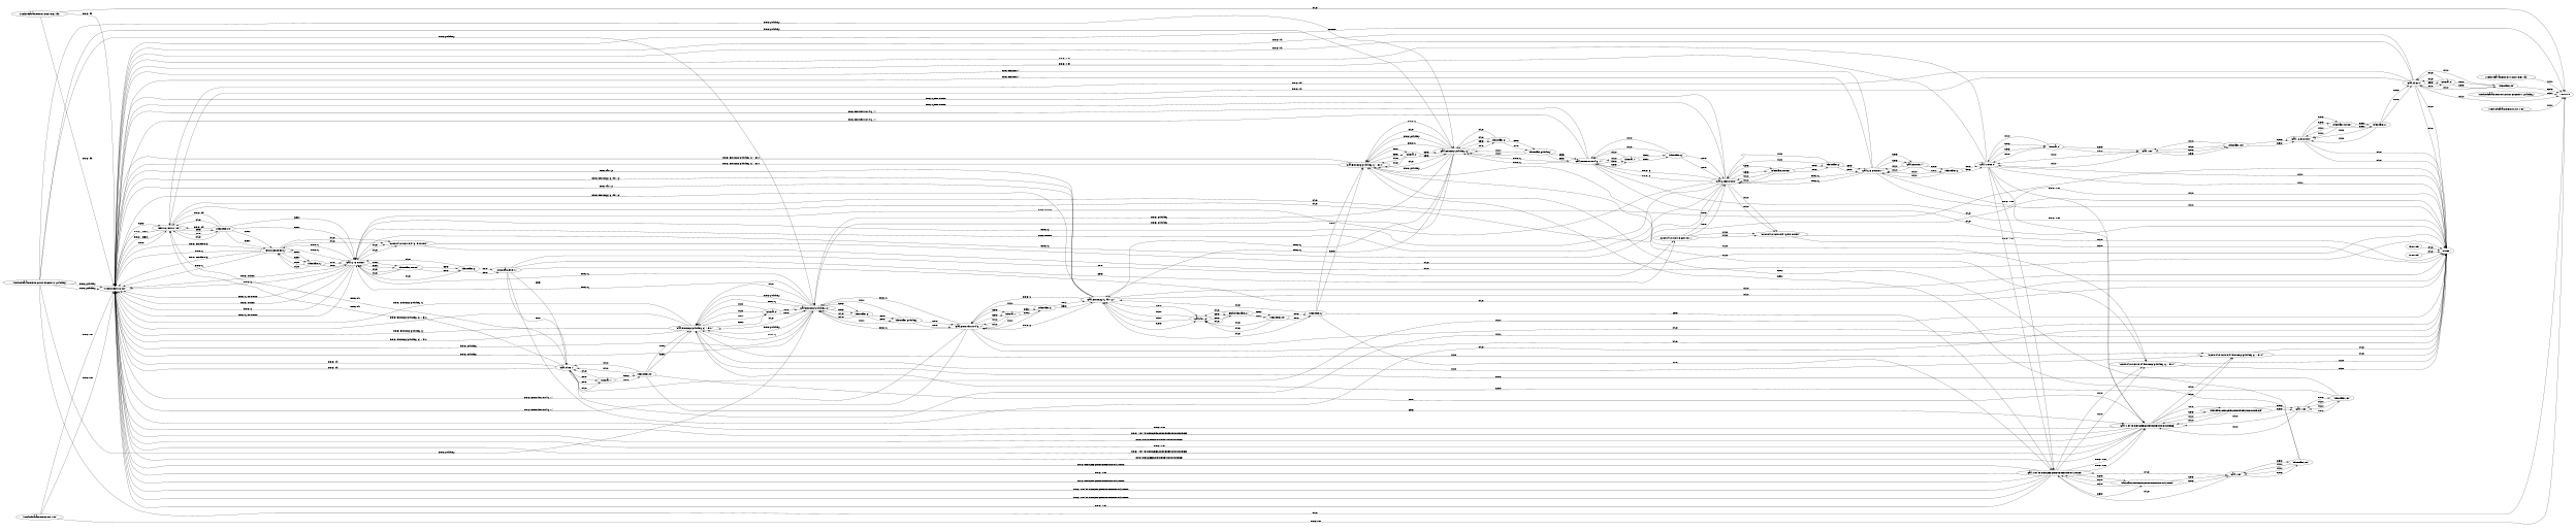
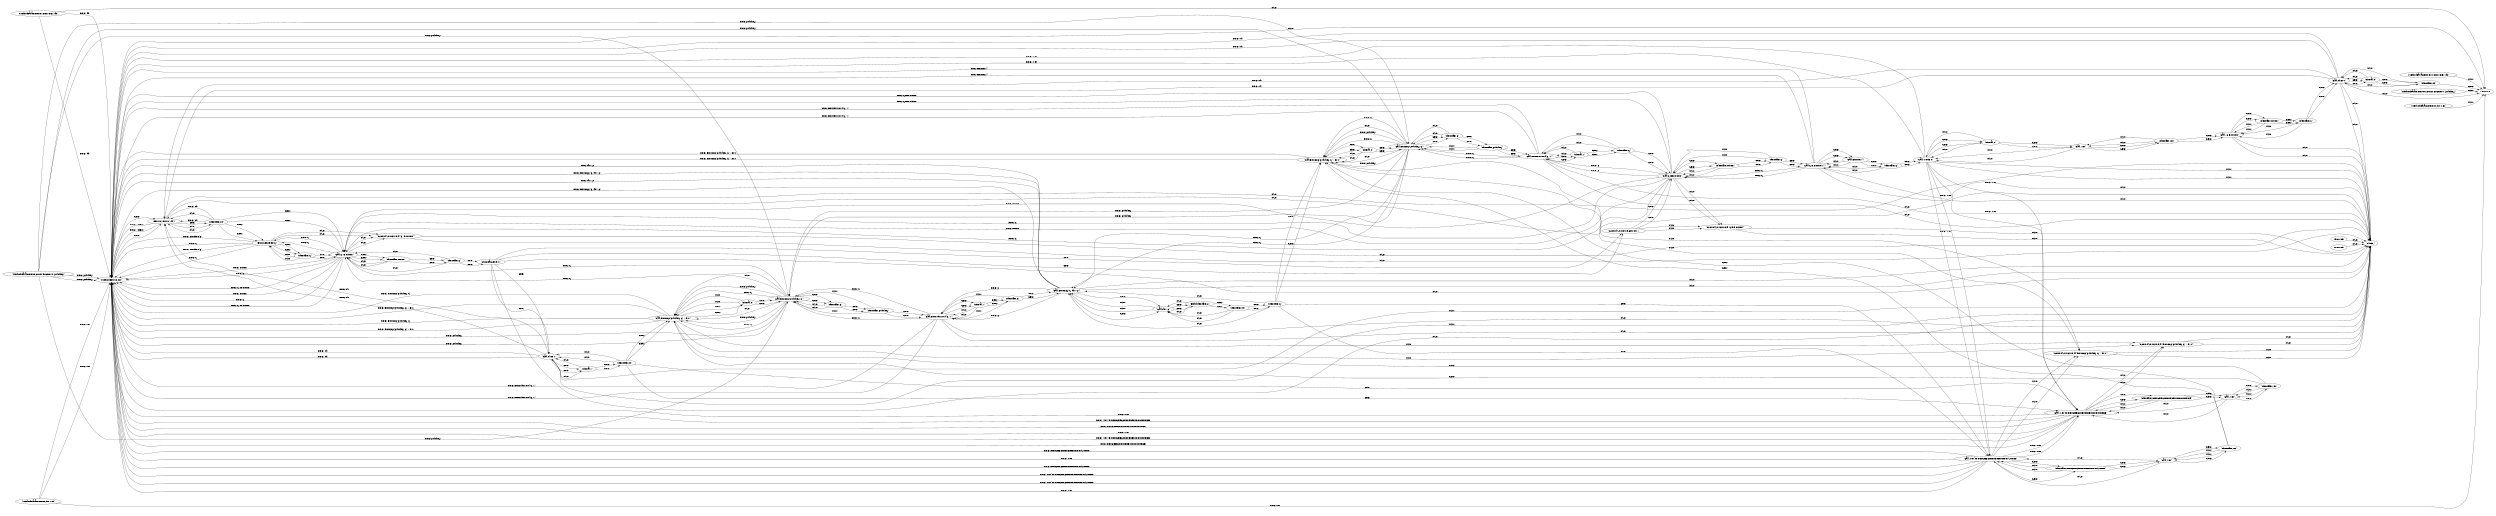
  digraph {
    rankdir=LR
    n1 [label="(MethodReturn,int)"]
    n2 [label="(Return,return (ok);)"]
    1000100
    n4 [label="(Block,)"]
    n5 [label="(Identifier,ok)"]
    n6 [label="(MethodParameterIn,const DH *dh)"]
    n7 [label="(MethodParameterOut,const DH *dh)"]
    n8 [label="(MethodParameterIn,const BIGNUM *pub_key)"]
    n9 [label="(Call,BN_cmp(pub_key, q))"]
    n10 [label="(Call,BN_cmp(pub_key, q))"]
    n11 [label="(Identifier,q)"]
    n12 [label="(Call,BN_cmp(pub_key, q) <= 0)"]
    n13 [label="(Call,BN_copy(q, dh->p))"]
    n14 [label="(Identifier,q)"]
    n15 [label="(Call,BN_cmp(pub_key, q) >= 0)"]
    n16 [label="(Call,q != NULL)"]
    n17 [label="(MethodParameterOut,const BIGNUM *pub_key)"]
    n18 [label="(MethodParameterIn,int *ret)"]
    n19 [label="(MethodParameterOut,int *ret)"]
    n20 [label="(Identifier,q)"]
    n21 [label="(Call,BN_set_word(q, 1))"]
    n22 [label="(Call,q == NULL)"]
    n23 [label="(Literal,1)"]
    n24 [label="(Identifier,NULL)"]
    n25 [label="(ControlStructure,if (q == NULL))"]
    n26 [label="(Identifier,pub_key)"]
    n27 [label="(Literal,0)"]
    n28 [label="(ControlStructure,if (BN_cmp(pub_key, q) <= 0))"]
    n29 [label="(Call,dh->p)"]
    n30 [label="(Call,BN_sub_word(q, 1))"]
    n31 [label="(Identifier,ret)"]
    n32 [label="(Call,*ret)"]
    n33 [label="(Call,*ret |= DH_CHECK_PUBKEY_TOO_SMALL)"]
    n34 [label="(Identifier,DH_CHECK_PUBKEY_TOO_SMALL)"]
    n35 [label="(Call,*ret |= DH_CHECK_PUBKEY_TOO_LARGE)"]
    n36 [label="(ControlStructure,if (BN_cmp(pub_key, q) >= 0))"]
    n37 [label="(Identifier,DH_CHECK_PUBKEY_TOO_LARGE)"]
    n38 [label="(Identifier,q)"]
    n39 [label="(FieldIdentifier,p)"]
    n40 [label="(Identifier,dh)"]
    n41 [label="(Literal,1)"]
    n42 [label="(Identifier,q)"]
    n43 [label="(Identifier,pub_key)"]
    n44 [label="(Literal,0)"]
    n45 [label="(Identifier,NULL)"]
    n46 [label="(ControlStructure,if (q != NULL))"]
    n47 [label="(Block,BN_free(q))"]
    n48 [label="(Identifier,ret)"]
    n49 [label="(Call,*ret)"]
    n50 [label="(Literal,1)"]
    n51 [label="(Call,ok = 1)"]
    n52 [label="(Identifier,ok)"]
    n53 [label="(JumpTarget,err:)"]
    n54 [label="(ControlStructure,goto err;)"]
    n55 [label="(Identifier,q)"]
    n56 [label="(Identifier,q)"]
    n57 [label="(Literal,0)"]
    n58 [label="(Call,ok = 0)"]
    n59 [label="(Identifier,ok)"]
    n60 [label="(Call,*q = NULL)"]
    n61 [label="(Identifier,NULL)"]
    n62 [label="(Identifier,q)"]
    n63 [label="(Literal,0)"]
    n64 [label="(Call,*ret = 0)"]
    n65 [label="(Call,*ret)"]
    n66 [label="(Identifier,ret)"]
    n67 [label="(Call,q = BN_new())"]
    n68 [label="(Call,BN_new())"]
    n69 [label="(Identifier,q)"]
    n70 [label="(Identifier,q)"]
    n71 [label=1500105]
    1000109
    n1 -> n2 [label="CFG: "]
    n1 -> n2 [label="CFG: "]
-   n1 -> 1000100 [label="NULL: "]
+   n1 -> 1000100 [label="AST: "]
    n2 -> n1 [label="DDG: <RET>"]
    n2 -> n1 [label="DDG: <RET>"]
    n2 -> n4 [label="AST: "]
    n2 -> n4 [label="AST: "]
    n2 -> n5 [label="CFG: "]
    n2 -> n5 [label="CFG: "]
    n5 -> n2 [label="AST: "]
    n5 -> n2 [label="DDG: ok"]
    n5 -> n2 [label="AST: "]
    n5 -> n2 [label="DDG: ok"]
    n5 -> n16 [label="CFG: "]
    n5 -> n16 [label="CFG: "]
    n5 -> n47 [label="CFG: "]
    n5 -> n47 [label="CFG: "]
    n6 -> n1 [label="DDG: dh"]
    n6 -> n1 [label="DDG: dh"]
    n6 -> 1000100 [label="AST: "]
    n7 -> 1000100 [label="AST: "]
    n8 -> n1 [label="DDG: pub_key"]
    n8 -> n1 [label="DDG: pub_key"]
-   n8 -> 1000100 [label="AST: "]
    n8 -> n9 [label="DDG: pub_key"]
    n8 -> n9 [label="DDG: pub_key"]
    n8 -> n10 [label="DDG: pub_key"]
    n8 -> n10 [label="DDG: pub_key"]
    n9 -> n10 [label="DDG: pub_key"]
    n9 -> n10 [label="DDG: pub_key"]
    n9 -> n11 [label="CFG: "]
    n9 -> n11 [label="CFG: "]
    n9 -> n12 [label="AST: "]
    n9 -> n12 [label="DDG: pub_key"]
    n9 -> n12 [label="DDG: q"]
    n9 -> n12 [label="AST: "]
    n9 -> n12 [label="DDG: pub_key"]
    n9 -> n12 [label="DDG: q"]
    n9 -> n13 [label="DDG: q"]
    n9 -> n13 [label="DDG: q"]
    n10 -> n1 [label="DDG: pub_key"]
    n10 -> n1 [label="DDG: pub_key"]
    n10 -> n14 [label="CFG: "]
    n10 -> n14 [label="CFG: "]
    n10 -> n15 [label="AST: "]
    n10 -> n15 [label="DDG: pub_key"]
    n10 -> n15 [label="DDG: q"]
    n10 -> n15 [label="AST: "]
    n10 -> n15 [label="DDG: pub_key"]
    n10 -> n15 [label="DDG: q"]
    n10 -> n16 [label="DDG: q"]
    n10 -> n16 [label="DDG: q"]
    n11 -> n9 [label="AST: "]
    n11 -> n9 [label="AST: "]
    n11 -> n26 [label="CFG: "]
    n11 -> n26 [label="CFG: "]
    n12 -> n1 [label="DDG: BN_cmp(pub_key, q) <= 0"]
    n12 -> n1 [label="DDG: BN_cmp(pub_key, q) <= 0"]
    n12 -> n27 [label="CFG: "]
    n12 -> n27 [label="CFG: "]
    n12 -> n28 [label="AST: "]
    n12 -> n28 [label="AST: "]
    n13 -> n1 [label="DDG: dh->p"]
    n13 -> n1 [label="DDG: BN_copy(q, dh->p)"]
    n13 -> n1 [label="DDG: dh->p"]
    n13 -> n1 [label="DDG: BN_copy(q, dh->p)"]
    n13 -> n4 [label="AST: "]
    n13 -> n4 [label="AST: "]
    n13 -> n29 [label="CFG: "]
    n13 -> n29 [label="CFG: "]
    n13 -> n30 [label="DDG: q"]
    n13 -> n30 [label="DDG: q"]
    n14 -> n10 [label="AST: "]
    n14 -> n10 [label="AST: "]
    n14 -> n43 [label="CFG: "]
    n14 -> n43 [label="CFG: "]
    n15 -> n1 [label="DDG: BN_cmp(pub_key, q)"]
    n15 -> n1 [label="DDG: BN_cmp(pub_key, q) >= 0"]
    n15 -> n1 [label="DDG: BN_cmp(pub_key, q)"]
    n15 -> n1 [label="DDG: BN_cmp(pub_key, q) >= 0"]
    n15 -> n36 [label="AST: "]
    n15 -> n36 [label="AST: "]
    n15 -> n44 [label="CFG: "]
    n15 -> n44 [label="CFG: "]
    n16 -> n1 [label="DDG: NULL"]
    n16 -> n1 [label="DDG: q"]
    n16 -> n1 [label="DDG: q != NULL"]
    n16 -> n1 [label="DDG: NULL"]
    n16 -> n1 [label="DDG: q"]
    n16 -> n1 [label="DDG: q != NULL"]
    n16 -> n45 [label="CFG: "]
    n16 -> n45 [label="CFG: "]
    n16 -> n46 [label="AST: "]
    n16 -> n46 [label="AST: "]
    n16 -> n47 [label="DDG: q"]
    n16 -> n47 [label="DDG: q"]
    n17 -> 1000100 [label="AST: "]
    n18 -> n1 [label="DDG: ret"]
    n18 -> n1 [label="DDG: ret"]
    n18 -> 1000100 [label="DDG: ret"]
    n19 -> 1000100 [label="AST: "]
    n20 -> n21 [label="AST: "]
    n20 -> n21 [label="AST: "]
    n20 -> n22 [label="CFG: "]
    n20 -> n22 [label="CFG: "]
    n21 -> n1 [label="DDG: BN_set_word(q, 1)"]
    n21 -> n1 [label="DDG: BN_set_word(q, 1)"]
    n21 -> n4 [label="AST: "]
    n21 -> n4 [label="AST: "]
    n21 -> n9 [label="DDG: q"]
    n21 -> n9 [label="DDG: q"]
    n21 -> n23 [label="CFG: "]
    n21 -> n23 [label="CFG: "]
    n22 -> n1 [label="DDG: q == NULL"]
    n22 -> n1 [label="DDG: q == NULL"]
    n22 -> n16 [label="DDG: q"]
    n22 -> n16 [label="DDG: NULL"]
    n22 -> n16 [label="DDG: q"]
    n22 -> n16 [label="DDG: NULL"]
    n22 -> n21 [label="DDG: q"]
    n22 -> n21 [label="DDG: q"]
    n22 -> n24 [label="CFG: "]
    n22 -> n24 [label="CFG: "]
    n22 -> n25 [label="AST: "]
    n22 -> n25 [label="AST: "]
    n23 -> n20 [label="CFG: "]
    n23 -> n20 [label="CFG: "]
    n23 -> n21 [label="AST: "]
    n23 -> n21 [label="AST: "]
    n24 -> n22 [label="AST: "]
    n24 -> n22 [label="AST: "]
    n24 -> n70 [label="CFG: "]
    n24 -> n70 [label="CFG: "]
    n25 -> n4 [label="AST: "]
    n25 -> n4 [label="AST: "]
    n26 -> n9 [label="AST: "]
    n26 -> n9 [label="AST: "]
    n26 -> n21 [label="CFG: "]
    n26 -> n21 [label="CFG: "]
    n27 -> n9 [label="CFG: "]
    n27 -> n9 [label="CFG: "]
    n27 -> n12 [label="AST: "]
    n27 -> n12 [label="AST: "]
    n28 -> n4 [label="AST: "]
    n28 -> n4 [label="AST: "]
    n29 -> n13 [label="AST: "]
    n29 -> n13 [label="AST: "]
    n29 -> n39 [label="CFG: "]
    n29 -> n39 [label="CFG: "]
    n30 -> n1 [label="DDG: BN_sub_word(q, 1)"]
    n30 -> n1 [label="DDG: BN_sub_word(q, 1)"]
    n30 -> n4 [label="AST: "]
    n30 -> n4 [label="AST: "]
    n30 -> n10 [label="DDG: q"]
    n30 -> n10 [label="DDG: q"]
    n30 -> n41 [label="CFG: "]
    n30 -> n41 [label="CFG: "]
    n31 -> n12 [label="CFG: "]
    n31 -> n12 [label="CFG: "]
    n31 -> n32 [label="AST: "]
    n31 -> n32 [label="AST: "]
    n32 -> n31 [label="CFG: "]
    n32 -> n31 [label="CFG: "]
    n32 -> n33 [label="AST: "]
    n32 -> n33 [label="AST: "]
    n33 -> n1 [label="DDG: *ret |= DH_CHECK_PUBKEY_TOO_SMALL"]
    n33 -> n1 [label="DDG: *ret"]
    n33 -> n1 [label="DDG: DH_CHECK_PUBKEY_TOO_SMALL"]
    n33 -> n1 [label="DDG: *ret |= DH_CHECK_PUBKEY_TOO_SMALL"]
    n33 -> n1 [label="DDG: *ret"]
    n33 -> n1 [label="DDG: DH_CHECK_PUBKEY_TOO_SMALL"]
    n33 -> n28 [label="AST: "]
    n33 -> n28 [label="AST: "]
    n33 -> n34 [label="CFG: "]
    n33 -> n34 [label="CFG: "]
    n33 -> n35 [label="DDG: *ret"]
    n33 -> n35 [label="DDG: *ret"]
    n34 -> n32 [label="CFG: "]
    n34 -> n32 [label="CFG: "]
    n34 -> n33 [label="AST: "]
    n34 -> n33 [label="AST: "]
    n35 -> n1 [label="DDG: *ret"]
    n35 -> n1 [label="DDG: *ret |= DH_CHECK_PUBKEY_TOO_LARGE"]
    n35 -> n1 [label="DDG: DH_CHECK_PUBKEY_TOO_LARGE"]
    n35 -> n1 [label="DDG: *ret"]
    n35 -> n1 [label="DDG: *ret |= DH_CHECK_PUBKEY_TOO_LARGE"]
    n35 -> n1 [label="DDG: DH_CHECK_PUBKEY_TOO_LARGE"]
    n35 -> n36 [label="AST: "]
    n35 -> n36 [label="AST: "]
    n35 -> n37 [label="CFG: "]
    n35 -> n37 [label="CFG: "]
    n36 -> n4 [label="AST: "]
    n36 -> n4 [label="AST: "]
    n37 -> n35 [label="AST: "]
    n37 -> n35 [label="AST: "]
    n37 -> n49 [label="CFG: "]
    n37 -> n49 [label="CFG: "]
    n38 -> n12 [label="CFG: "]
    n38 -> n12 [label="CFG: "]
    n38 -> n13 [label="AST: "]
    n38 -> n13 [label="AST: "]
    n38 -> n33 [label="CFG: "]
    n38 -> n33 [label="CFG: "]
    n39 -> n29 [label="AST: "]
    n39 -> n29 [label="AST: "]
    n39 -> n40 [label="CFG: "]
    n39 -> n40 [label="CFG: "]
    n40 -> n29 [label="AST: "]
    n40 -> n29 [label="AST: "]
    n40 -> n38 [label="CFG: "]
    n40 -> n38 [label="CFG: "]
    n41 -> n30 [label="AST: "]
    n41 -> n30 [label="AST: "]
    n41 -> n42 [label="CFG: "]
    n41 -> n42 [label="CFG: "]
    n42 -> n13 [label="CFG: "]
    n42 -> n13 [label="CFG: "]
    n42 -> n30 [label="AST: "]
    n42 -> n30 [label="AST: "]
    n43 -> n10 [label="AST: "]
    n43 -> n10 [label="AST: "]
    n43 -> n30 [label="CFG: "]
    n43 -> n30 [label="CFG: "]
    n44 -> n10 [label="CFG: "]
    n44 -> n10 [label="CFG: "]
    n44 -> n15 [label="AST: "]
    n44 -> n15 [label="AST: "]
    n45 -> n16 [label="AST: "]
    n45 -> n16 [label="AST: "]
    n45 -> n55 [label="CFG: "]
    n45 -> n55 [label="CFG: "]
    n46 -> n4 [label="AST: "]
    n46 -> n4 [label="AST: "]
    n47 -> n1 [label="DDG: BN_free(q)"]
    n47 -> n1 [label="DDG: q"]
    n47 -> n1 [label="DDG: BN_free(q)"]
    n47 -> n1 [label="DDG: q"]
    n47 -> n46 [label="AST: "]
    n47 -> n46 [label="AST: "]
    n47 -> n56 [label="CFG: "]
    n47 -> n56 [label="CFG: "]
    n48 -> n15 [label="CFG: "]
    n48 -> n15 [label="CFG: "]
    n48 -> n49 [label="AST: "]
    n48 -> n49 [label="AST: "]
    n49 -> n35 [label="AST: "]
    n49 -> n35 [label="AST: "]
    n49 -> n48 [label="CFG: "]
    n49 -> n48 [label="CFG: "]
    n50 -> n51 [label="AST: "]
    n50 -> n51 [label="AST: "]
    n50 -> n52 [label="CFG: "]
    n50 -> n52 [label="CFG: "]
    n51 -> n1 [label="DDG: ok"]
    n51 -> n1 [label="DDG: ok"]
    n51 -> n2 [label="DDG: ok"]
    n51 -> n2 [label="DDG: ok"]
    n51 -> n4 [label="AST: "]
    n51 -> n4 [label="AST: "]
    n51 -> n50 [label="CFG: "]
    n51 -> n50 [label="CFG: "]
    n52 -> n15 [label="CFG: "]
    n52 -> n15 [label="CFG: "]
    n52 -> n35 [label="CFG: "]
    n52 -> n35 [label="CFG: "]
    n52 -> n51 [label="AST: "]
    n52 -> n51 [label="AST: "]
    n53 -> n4 [label="AST: "]
    n53 -> n4 [label="AST: "]
    n53 -> n51 [label="CFG: "]
    n53 -> n51 [label="CFG: "]
    n53 -> n54 [label="CFG: "]
    n53 -> n54 [label="CFG: "]
    n54 -> n22 [label="CFG: "]
    n54 -> n22 [label="CFG: "]
    n54 -> n25 [label="AST: "]
    n54 -> n25 [label="AST: "]
    n55 -> n16 [label="AST: "]
    n55 -> n16 [label="AST: "]
    n55 -> n53 [label="CFG: "]
    n55 -> n53 [label="CFG: "]
    n56 -> n16 [label="CFG: "]
    n56 -> n16 [label="CFG: "]
    n56 -> n47 [label="AST: "]
    n56 -> n47 [label="AST: "]
    n57 -> n58 [label="AST: "]
    n57 -> n58 [label="AST: "]
    n57 -> n59 [label="CFG: "]
    n57 -> n59 [label="CFG: "]
    n58 -> n1 [label="DDG: ok"]
    n58 -> n1 [label="DDG: ok"]
    n58 -> n2 [label="DDG: ok"]
    n58 -> n2 [label="DDG: ok"]
    n58 -> 1000100 [label="AST: "]
    n58 -> n4 [label="AST: "]
    n58 -> n4 [label="AST: "]
    n58 -> n57 [label="CFG: "]
    n58 -> n57 [label="CFG: "]
    n59 -> 1000100 [label="CFG: "]
    n59 -> n58 [label="AST: "]
    n59 -> n58 [label="AST: "]
    n60 -> n4 [label="AST: "]
    n60 -> n4 [label="AST: "]
    n60 -> n61 [label="CFG: "]
    n60 -> n61 [label="CFG: "]
    n61 -> n60 [label="AST: "]
    n61 -> n60 [label="AST: "]
    n61 -> n62 [label="CFG: "]
    n61 -> n62 [label="CFG: "]
    n62 -> n58 [label="CFG: "]
    n62 -> n58 [label="CFG: "]
    n62 -> n60 [label="AST: "]
    n62 -> n60 [label="AST: "]
    n63 -> n64 [label="AST: "]
    n63 -> n64 [label="AST: "]
    n63 -> n65 [label="CFG: "]
    n63 -> n65 [label="CFG: "]
    n64 -> n1 [label="DDG: *ret"]
    n64 -> n1 [label="DDG: *ret"]
    n64 -> n4 [label="AST: "]
    n64 -> n4 [label="AST: "]
    n64 -> n33 [label="DDG: *ret"]
    n64 -> n33 [label="DDG: *ret"]
    n64 -> n35 [label="DDG: *ret"]
    n64 -> n35 [label="DDG: *ret"]
    n64 -> n63 [label="CFG: "]
    n64 -> n63 [label="CFG: "]
    n65 -> n64 [label="AST: "]
    n65 -> n64 [label="AST: "]
    n65 -> n66 [label="CFG: "]
    n65 -> n66 [label="CFG: "]
    n66 -> n60 [label="CFG: "]
    n66 -> n60 [label="CFG: "]
    n66 -> n65 [label="AST: "]
    n66 -> n65 [label="AST: "]
    n67 -> n1 [label="DDG: BN_new()"]
    n67 -> n1 [label="DDG: BN_new()"]
    n67 -> n4 [label="AST: "]
    n67 -> n4 [label="AST: "]
    n67 -> n22 [label="DDG: q"]
    n67 -> n22 [label="DDG: q"]
    n67 -> n68 [label="CFG: "]
    n67 -> n68 [label="CFG: "]
    n68 -> n67 [label="AST: "]
    n68 -> n67 [label="AST: "]
    n68 -> n69 [label="CFG: "]
    n68 -> n69 [label="CFG: "]
    n69 -> n64 [label="CFG: "]
    n69 -> n64 [label="CFG: "]
    n69 -> n67 [label="AST: "]
    n69 -> n67 [label="AST: "]
    n70 -> n22 [label="AST: "]
    n70 -> n22 [label="AST: "]
    n70 -> n67 [label="CFG: "]
    n70 -> n67 [label="CFG: "]
    n71 -> n4 [label="AST: "]
    1000109 -> n4 [label="AST: "]
  }
